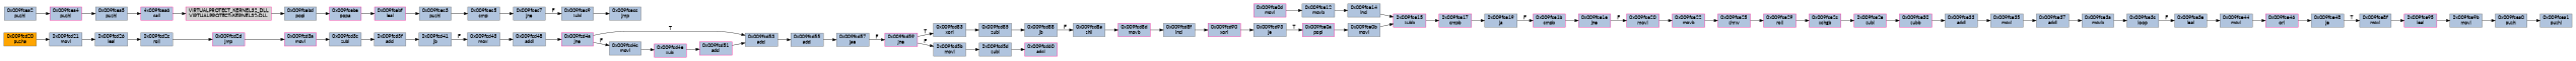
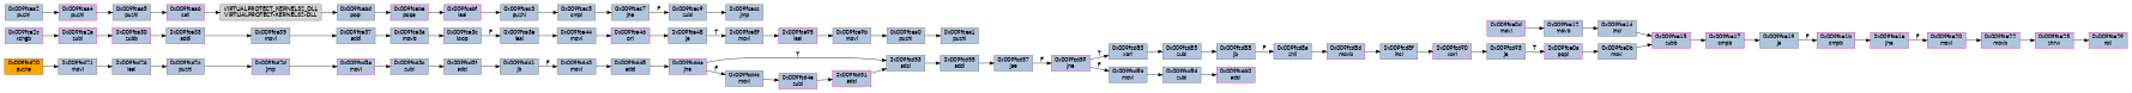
  strict digraph {
    fontname=Lato
    rankdir=LR
    node [color=gray40 fillcolor=lightsteelblue fontname=Lato shape=rectangle style=filled]
    edge [color="#000000" fontname=Lato]
    n1 [label="0x009fcd83\nxorl"]
    n2 [label="0x009fcd85\nsubl"]
    n3 [label="0x009fcd88\njb"]
    n4 [label="0x009fcd8a\nshll"]
    n5 [color=deeppink label="0x009fcd8d\nmovb"]
    n6 [color=deeppink label="0x009fce95\nleal"]
    n7 [label="0x009fce9b\nmovl"]
    n8 [label="0x009fcea0\npushl"]
    n9 [label="0x009fcea1\npushl"]
-   n10 [color=deeppink label="4x009fcea6\ncall"]
-   n11 [color=deeppink fillcolor=lightgrey label="VIRTUALPROTECT_KERNEL32_DLL\nVIRTUALPROTECT-KERNEL32-DLL"]
+   n10 [color=deeppink label="0x009fcea6\ncall"]
+   n11 [fillcolor=lightgrey label="VIRTUALPROTECT_KERNEL32_DLL\nVIRTUALPROTECT-KERNEL32-DLL"]
    n12 [label="0x009fcebd\npopl"]
    n13 [color=deeppink label="0x009fcebe\npopa"]
    n14 [label="0x009fce8f\nmovl"]
    n15 [label="0x009fce35\nmovl"]
    n16 [label="0x009fce37\naddl"]
    n17 [label="0x009fce3a\nmovb"]
    n18 [label="0x009fce3c\nloop"]
    n19 [label="0x009fcd21\nmovl"]
    n20 [label="0x009fcd26\nleal"]
-   n21 [label="0x009fcd2c\nroll"]
+   n21 [label="0x009fcd2c\npushl"]
    n22 [color=deeppink label="0x009fcd2d\njmp"]
    n23 [color=deeppink label="0x009fcd51\nadcl"]
    n24 [label="0x009fcd53\nadcl"]
    n25 [label="0x009fcd55\naddl"]
    n26 [label="0x009fcd57\njae"]
    n27 [label="0x009fce48\nje"]
    n28 [label="0x009fcd43\nmovl"]
    n29 [label="0x009fcd48\naddl"]
    n30 [color=deeppink label="0x009fcd4a\njne"]
    n31 [label="0x009fcd4c\nmovl"]
    n32 [label="0x009fce0b\nmovl"]
    n33 [color=deeppink label="0x009fce15\nsubb"]
    n34 [color=deeppink label="0x009fce0d\nmovl"]
    n35 [label="0x009fce12\nmovb"]
    n36 [label="0x009fce14\nincl"]
    n37 [color=deeppink label="0x009fcd3a\nmovl"]
    n38 [color=deeppink label="0x009fcd59\njne"]
    n39 [label="0x009fcd5b\nmovl"]
    n40 [label="0x009fcd5d\nsubl"]
    n41 [color=deeppink label="0x009fcd60\nadcl"]
    n42 [label="0x009fcec5\ncmpl"]
    n43 [label="0x009fcec7\njne"]
    n44 [label="0x009fcec9\nsubl"]
    n45 [label="0x009fcecc\njmp"]
    n46 [color=deeppink label="0x009fce29\nroll"]
    n47 [color=deeppink label="0x009fce2c\nxchgb"]
    n48 [color=deeppink label="0x009fce2e\nsubl"]
    n49 [color=deeppink label="0x009fce30\nsubb"]
    n50 [fillcolor=orange label="0x009fcd20\npusha"]
    n51 [label="0x009fcea5\npushl"]
    n52 [color=deeppink label="0x009fcebf\nleal"]
    n53 [label="0x009fcec3\npushl"]
    n54 [label="0x009fcd8f\nincl"]
    n55 [color=deeppink label="0x009fcd90\nxorl"]
    n56 [label="0x009fcd93\nje"]
    n57 [label="0x009fcd3c\nsubl"]
    n58 [color=deeppink label="0x009fce17\ncmpb"]
    n59 [label="0x009fce19\nja"]
    n60 [color=deeppink label="0x009fce1b\ncmpb"]
    n61 [color=deeppink label="0x009fce46\norl"]
    n62 [label="0x009fce33\naddl"]
    n63 [color=deeppink label="0x009fce22\nmovb"]
    n64 [color=deeppink label="0x009fce25\nshrw"]
    n65 [color=deeppink label="0x009fce20\nmovl"]
    n66 [label="0x009fce3e\nleal"]
    n67 [label="0x009fce44\nmovl"]
    n68 [color=deeppink label="0x009fce1e\njne"]
    n69 [color=deeppink label="0x009fcd4e\nsubl"]
    n70 [label="0x009fcd3f\nadcl"]
    n71 [label="0x009fcd41\njb"]
    n72 [color=deeppink label="0x009fce0a\npopl"]
    n73 [label="0x009fcea2\npushl"]
    n74 [color=deeppink label="0x009fcea4\npushl"]
    n1 -> n2
    n2 -> n3
    n3 -> n4 [label=F]
    n4 -> n5
    n5 -> n54
    n6 -> n7
    n7 -> n8
    n8 -> n9
    n10 -> n11
    n11 -> n12
    n12 -> n13
    n13 -> n52
    n14 -> n6
    n15 -> n16
    n16 -> n17
    n17 -> n18
    n18 -> n66 [label=F]
    n19 -> n20
    n20 -> n21
    n21 -> n22
    n22 -> n37
    n23 -> n24
    n24 -> n25
    n25 -> n26
    n26 -> n38 [label=F]
    n27 -> n14 [label=T]
    n28 -> n29
    n29 -> n30
    n30 -> n24 [label=T]
    n30 -> n31 [label=F]
    n31 -> n69
    n32 -> n33
    n33 -> n58
    n34 -> n35
    n35 -> n36
    n36 -> n33
    n37 -> n57
    n38 -> n1 [label=T]
    n38 -> n39 [label=F]
    n39 -> n40
    n40 -> n41
    n42 -> n43
    n43 -> n44 [label=F]
    n44 -> n45
-   n46 -> n47
    n47 -> n48
    n48 -> n49
    n49 -> n62
    n50 -> n19
    n51 -> n10
    n52 -> n53
    n53 -> n42
    n54 -> n55
    n55 -> n56
    n56 -> n72 [label=T]
    n57 -> n70
    n58 -> n59
    n59 -> n60 [label=F]
    n60 -> n68
    n61 -> n27
    n62 -> n15
    n63 -> n64
    n64 -> n46
    n65 -> n63
    n66 -> n67
    n67 -> n61
    n68 -> n65 [label=F]
    n69 -> n23
    n70 -> n71
    n71 -> n28 [label=F]
    n72 -> n32
    n73 -> n74
    n74 -> n51
  }
